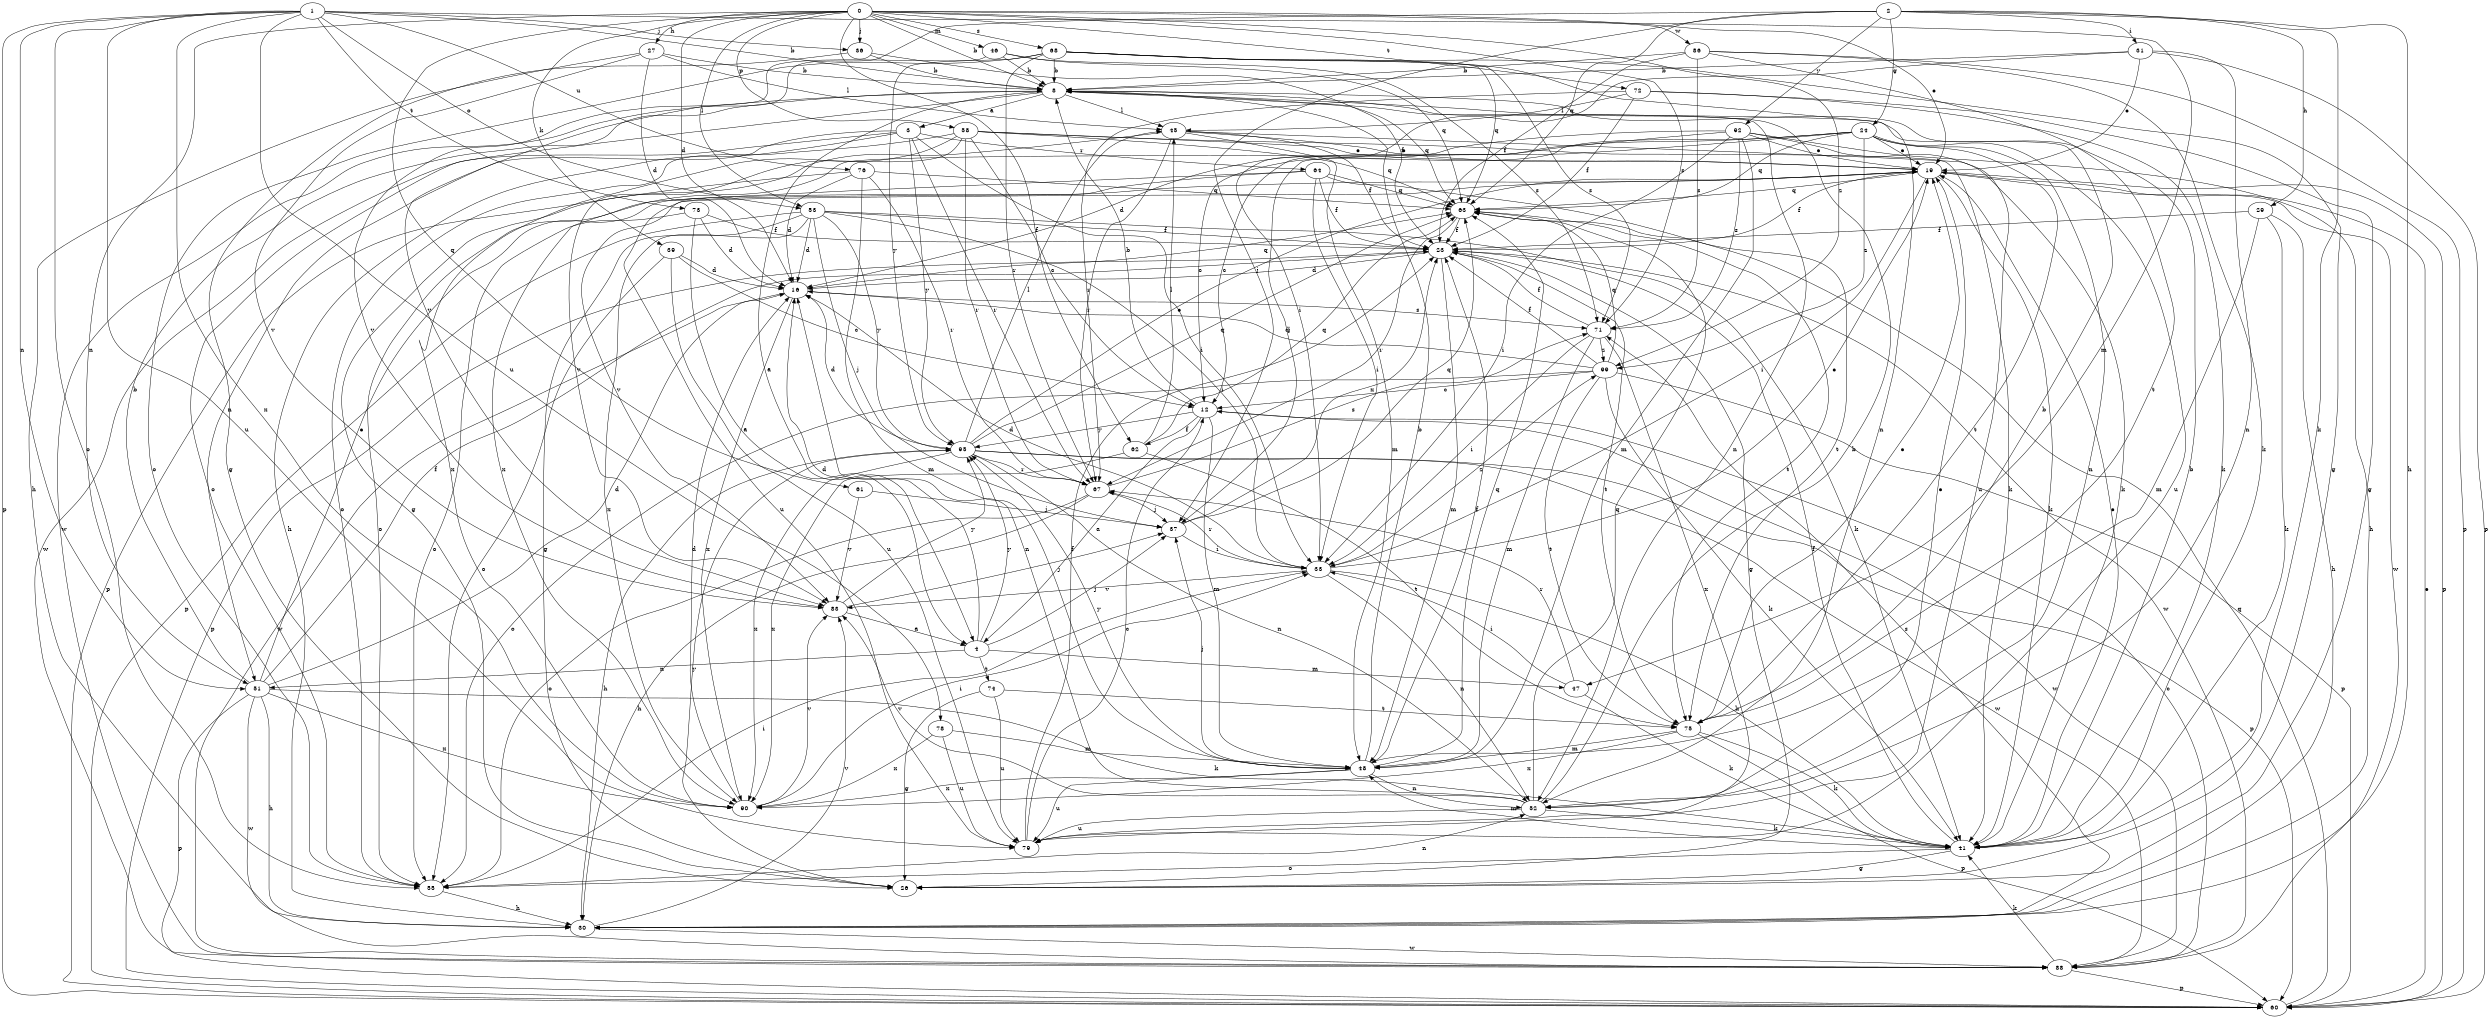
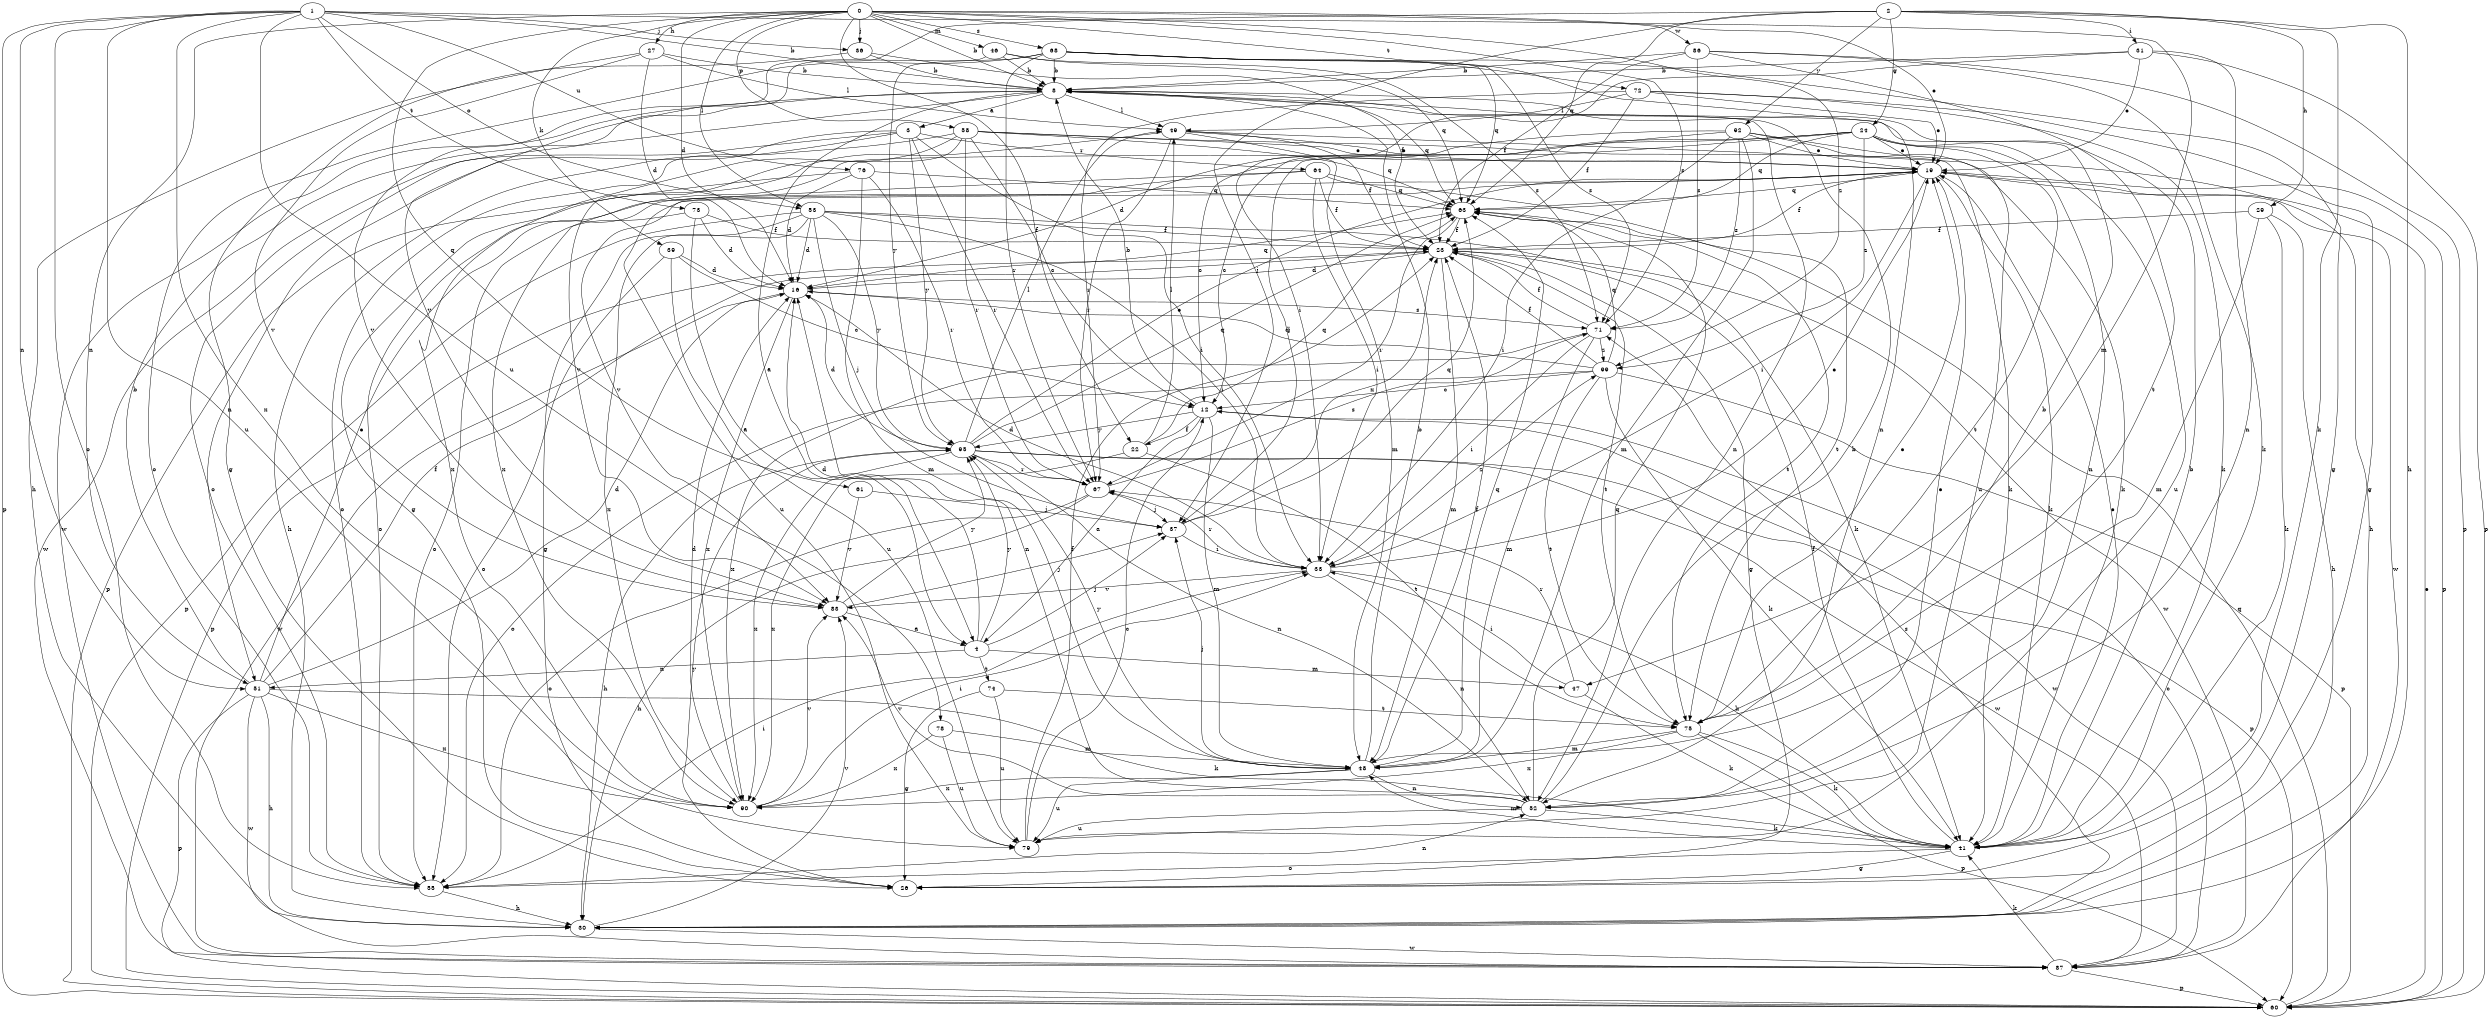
  strict digraph {
    0
    8
    16
    19
-   22 [label=62]
+   22
    27
    36
    39
    46
    51
    58
    61
    68
    71
    72
    86
    99
    53
-   45
+   45 [label=49]
    55
    63
    3
-   87 [label=88]
+   87
    4
    52
    90
    60
    41
    83
    33
    23
    75
    30
    26
    79
    12
    67
    48
    37
    95
    1
    47
    73
    76
    78
    2
    24
    29
    31
    n50 [label=92]
    64
    74
    0 -> 8 [label=b]
    0 -> 16 [label=d]
    0 -> 19 [label=e]
    0 -> 22 [label=f]
    0 -> 27 [label=h]
    0 -> 36 [label=j]
    0 -> 39 [label=k]
    0 -> 46 [label=m]
    0 -> 51 [label=n]
    0 -> 58 [label=p]
    0 -> 61 [label=q]
    0 -> 68 [label=s]
    0 -> 71 [label=s]
    0 -> 72 [label=t]
    0 -> 86 [label=w]
    0 -> 99 [label=z]
    0 -> 53 [label=l]
    8 -> 45 [label=l]
    8 -> 55 [label=o]
    8 -> 63 [label=q]
    8 -> 3 [label=a]
    8 -> 87 [label=w]
    8 -> 4 [label=a]
    8 -> 52 [label=n]
    16 -> 71 [label=s]
    16 -> 63 [label=q]
    16 -> 87 [label=w]
    16 -> 90 [label=x]
    19 -> 63 [label=q]
    19 -> 87 [label=w]
    19 -> 60 [label=p]
    19 -> 41 [label=k]
    19 -> 83 [label=v]
    19 -> 33 [label=i]
    19 -> 23 [label=f]
    22 -> 45 [label=l]
    22 -> 63 [label=q]
    22 -> 90 [label=x]
    22 -> 75 [label=t]
    27 -> 8 [label=b]
    27 -> 16 [label=d]
    27 -> 45 [label=l]
    27 -> 83 [label=v]
    27 -> 30 [label=h]
    36 -> 8 [label=b]
    36 -> 23 [label=f]
    36 -> 26 [label=g]
    39 -> 16 [label=d]
    39 -> 55 [label=o]
    39 -> 79 [label=u]
    39 -> 12 [label=c]
    46 -> 8 [label=b]
    46 -> 71 [label=s]
    46 -> 63 [label=q]
    46 -> 83 [label=v]
    51 -> 8 [label=b]
    51 -> 16 [label=d]
    51 -> 19 [label=e]
    51 -> 87 [label=w]
    51 -> 90 [label=x]
    51 -> 60 [label=p]
    51 -> 41 [label=k]
    51 -> 23 [label=f]
    51 -> 30 [label=h]
    58 -> 19 [label=e]
    58 -> 55 [label=o]
    58 -> 63 [label=q]
    58 -> 90 [label=x]
    58 -> 41 [label=k]
    58 -> 83 [label=v]
    58 -> 12 [label=c]
    58 -> 67 [label=r]
    61 -> 83 [label=v]
    61 -> 37 [label=j]
    68 -> 8 [label=b]
    68 -> 71 [label=s]
    68 -> 55 [label=o]
    68 -> 63 [label=q]
    68 -> 52 [label=n]
    68 -> 26 [label=g]
    68 -> 67 [label=r]
    68 -> 95 [label=y]
    71 -> 99 [label=z]
-   71 -> 79 [label=x]
+   71 -> 90 [label=x]
    71 -> 33 [label=i]
    71 -> 23 [label=f]
    71 -> 48 [label=m]
+   72 -> 19 [label=e]
    72 -> 45 [label=l]
    72 -> 41 [label=k]
    72 -> 23 [label=f]
    72 -> 26 [label=g]
    72 -> 67 [label=r]
    86 -> 8 [label=b]
    86 -> 71 [label=s]
    86 -> 60 [label=p]
    86 -> 41 [label=k]
    86 -> 23 [label=f]
    86 -> 75 [label=t]
    99 -> 16 [label=d]
    99 -> 55 [label=o]
    99 -> 63 [label=q]
    99 -> 60 [label=p]
    99 -> 41 [label=k]
    99 -> 23 [label=f]
    99 -> 75 [label=t]
    99 -> 12 [label=c]
    53 -> 16 [label=d]
    53 -> 90 [label=x]
    53 -> 60 [label=p]
    53 -> 41 [label=k]
    53 -> 33 [label=i]
    53 -> 23 [label=f]
    53 -> 26 [label=g]
    53 -> 37 [label=j]
    53 -> 95 [label=y]
    45 -> 19 [label=e]
    45 -> 41 [label=k]
    45 -> 23 [label=f]
    45 -> 26 [label=g]
    45 -> 67 [label=r]
    45 -> 48 [label=m]
    55 -> 52 [label=n]
    55 -> 33 [label=i]
    55 -> 30 [label=h]
    63 -> 23 [label=f]
    63 -> 75 [label=t]
    63 -> 67 [label=r]
    3 -> 51 [label=n]
    3 -> 87 [label=w]
    3 -> 33 [label=i]
    3 -> 30 [label=h]
    3 -> 67 [label=r]
    3 -> 95 [label=y]
    3 -> 64 [label=r]
    87 -> 60 [label=p]
    87 -> 41 [label=k]
    87 -> 12 [label=c]
    4 -> 16 [label=d]
    4 -> 51 [label=n]
    4 -> 37 [label=j]
    4 -> 95 [label=y]
    4 -> 47 [label=m]
    4 -> 74 [label=t]
    52 -> 8 [label=b]
    52 -> 16 [label=n]
    52 -> 19 [label=e]
    52 -> 63 [label=q]
    52 -> 41 [label=k]
    52 -> 83 [label=v]
    52 -> 79 [label=u]
    90 -> 16 [label=d]
    90 -> 83 [label=v]
    90 -> 33 [label=i]
    60 -> 19 [label=e]
    60 -> 63 [label=q]
    41 -> 8 [label=b]
    41 -> 19 [label=e]
    41 -> 55 [label=o]
    41 -> 23 [label=f]
    41 -> 26 [label=g]
    41 -> 48 [label=m]
    83 -> 4 [label=a]
    83 -> 37 [label=j]
    83 -> 95 [label=y]
    33 -> 16 [label=d]
    33 -> 19 [label=e]
    33 -> 99 [label=z]
    33 -> 52 [label=n]
    33 -> 41 [label=k]
    33 -> 83 [label=v]
    33 -> 67 [label=r]
    23 -> 16 [label=d]
    23 -> 87 [label=w]
    23 -> 60 [label=p]
    23 -> 75 [label=t]
    23 -> 26 [label=g]
    23 -> 48 [label=m]
    75 -> 8 [label=b]
    75 -> 19 [label=e]
    75 -> 90 [label=x]
    75 -> 60 [label=p]
    75 -> 41 [label=k]
    75 -> 48 [label=m]
    30 -> 71 [label=s]
    30 -> 87 [label=w]
    30 -> 83 [label=v]
    26 -> 95 [label=y]
    79 -> 23 [label=f]
    79 -> 12 [label=c]
    12 -> 8 [label=b]
    12 -> 22 [label=f]
    12 -> 87 [label=w]
    12 -> 4 [label=a]
    12 -> 48 [label=m]
    12 -> 95 [label=y]
    67 -> 71 [label=s]
    67 -> 55 [label=o]
    67 -> 30 [label=h]
    67 -> 37 [label=j]
    48 -> 8 [label=b]
    48 -> 63 [label=q]
    48 -> 52 [label=n]
    48 -> 90 [label=x]
    48 -> 23 [label=f]
    48 -> 79 [label=u]
    48 -> 37 [label=j]
    48 -> 95 [label=y]
    37 -> 63 [label=q]
    37 -> 33 [label=i]
    37 -> 23 [label=x]
    95 -> 16 [label=d]
    95 -> 19 [label=e]
    95 -> 45 [label=l]
    95 -> 63 [label=q]
    95 -> 87 [label=w]
    95 -> 52 [label=n]
    95 -> 90 [label=x]
    95 -> 60 [label=p]
    95 -> 30 [label=h]
    95 -> 67 [label=r]
    1 -> 8 [label=b]
    1 -> 36 [label=j]
    1 -> 51 [label=n]
    1 -> 53 [label=o]
    1 -> 55 [label=o]
    1 -> 90 [label=x]
    1 -> 60 [label=p]
    1 -> 79 [label=u]
    1 -> 47 [label=m]
    1 -> 73 [label=t]
    1 -> 76 [label=u]
    1 -> 78 [label=u]
    47 -> 41 [label=k]
    47 -> 33 [label=i]
    47 -> 67 [label=r]
    73 -> 16 [label=d]
    73 -> 55 [label=o]
    73 -> 4 [label=a]
    73 -> 23 [label=f]
    76 -> 16 [label=d]
    76 -> 63 [label=q]
    76 -> 60 [label=p]
    76 -> 67 [label=r]
    76 -> 48 [label=m]
    78 -> 90 [label=x]
    78 -> 79 [label=u]
    78 -> 48 [label=m]
    2 -> 63 [label=q]
    2 -> 41 [label=k]
    2 -> 83 [label=v]
    2 -> 30 [label=h]
    2 -> 37 [label=j]
    2 -> 24 [label=g]
    2 -> 29 [label=h]
    2 -> 31 [label=i]
    2 -> n50 [label=y]
    24 -> 19 [label=e]
    24 -> 99 [label=z]
    24 -> 63 [label=q]
    24 -> 52 [label=n]
    24 -> 90 [label=x]
    24 -> 75 [label=t]
    24 -> 79 [label=u]
    24 -> 12 [label=c]
    24 -> 37 [label=j]
    29 -> 41 [label=k]
    29 -> 23 [label=f]
    29 -> 30 [label=h]
    29 -> 48 [label=m]
    31 -> 8 [label=b]
    31 -> 19 [label=e]
    31 -> 52 [label=n]
    31 -> 60 [label=p]
    31 -> 33 [label=i]
    n50 -> 16 [label=d]
    n50 -> 19 [label=e]
    n50 -> 71 [label=s]
    n50 -> 33 [label=i]
    n50 -> 30 [label=h]
    n50 -> 79 [label=u]
    n50 -> 12 [label=c]
    n50 -> 48 [label=m]
    64 -> 55 [label=o]
    64 -> 63 [label=q]
    64 -> 33 [label=i]
    64 -> 23 [label=f]
    64 -> 75 [label=t]
    64 -> 79 [label=u]
    74 -> 75 [label=t]
    74 -> 26 [label=g]
    74 -> 79 [label=u]
  }
